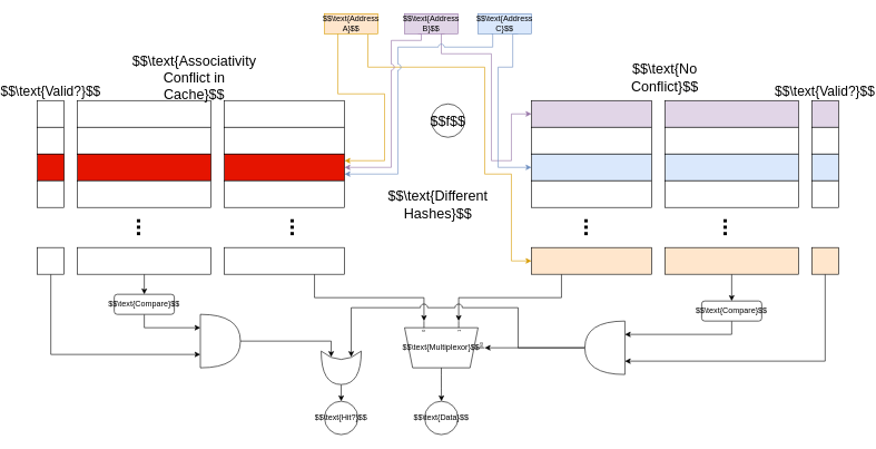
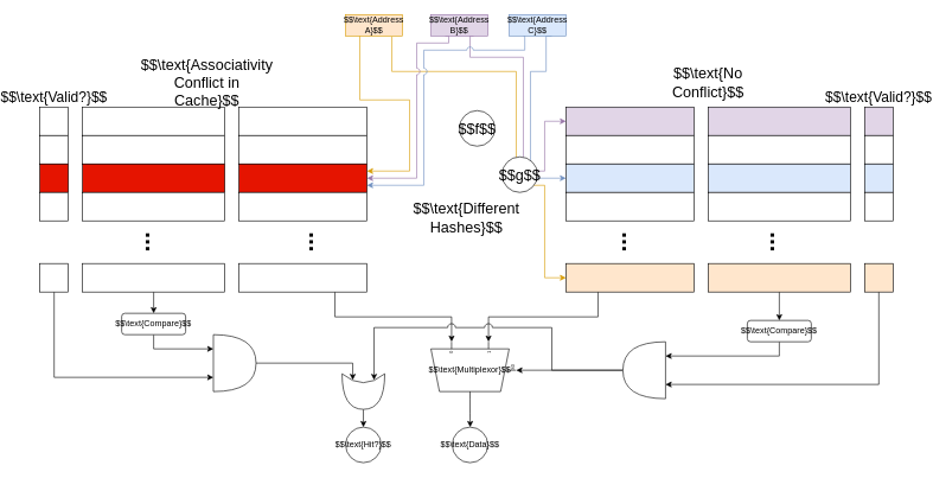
  <mxCell id="0" />
  <mxCell id="1" parent="0" />
  <mxCell id="2" value="" style="rounded=0;whiteSpace=wrap;html=1;" vertex="1" parent="1"><mxGeometry x="20" y="150" width="40" height="40" as="geometry" /></mxCell>
  <mxCell id="3" value="" style="rounded=0;whiteSpace=wrap;html=1;" vertex="1" parent="1"><mxGeometry x="20" y="190" width="40" height="40" as="geometry" /></mxCell>
  <mxCell id="4" value="" style="rounded=0;whiteSpace=wrap;html=1;fillColor=#e51400;fontColor=#ffffff;strokeColor=#000000;" vertex="1" parent="1"><mxGeometry x="20" y="230" width="40" height="40" as="geometry" /></mxCell>
  <mxCell id="5" value="" style="rounded=0;whiteSpace=wrap;html=1;" vertex="1" parent="1"><mxGeometry x="20" y="270" width="40" height="40" as="geometry" /></mxCell>
  <mxCell id="6" style="edgeStyle=orthogonalEdgeStyle;rounded=0;orthogonalLoop=1;jettySize=auto;html=1;exitX=0.5;exitY=1;exitDx=0;exitDy=0;entryX=0;entryY=0.75;entryDx=0;entryDy=0;entryPerimeter=0;" edge="1" parent="1" source="7" target="39"><mxGeometry relative="1" as="geometry"><mxPoint x="260" y="540" as="targetPoint" /></mxGeometry></mxCell>
  <mxCell id="7" value="" style="rounded=0;whiteSpace=wrap;html=1;" vertex="1" parent="1"><mxGeometry x="20" y="370" width="40" height="40" as="geometry" /></mxCell>
  <mxCell id="8" value="" style="rounded=0;whiteSpace=wrap;html=1;" vertex="1" parent="1"><mxGeometry x="80" y="150" width="200" height="40" as="geometry" /></mxCell>
  <mxCell id="9" value="" style="rounded=0;whiteSpace=wrap;html=1;" vertex="1" parent="1"><mxGeometry x="80" y="190" width="200" height="40" as="geometry" /></mxCell>
  <mxCell id="10" value="" style="rounded=0;whiteSpace=wrap;html=1;fillColor=#e51400;fontColor=#ffffff;strokeColor=#000000;" vertex="1" parent="1"><mxGeometry x="80" y="230" width="200" height="40" as="geometry" /></mxCell>
  <mxCell id="11" value="" style="rounded=0;whiteSpace=wrap;html=1;" vertex="1" parent="1"><mxGeometry x="80" y="270" width="200" height="40" as="geometry" /></mxCell>
  <mxCell id="12" style="edgeStyle=orthogonalEdgeStyle;rounded=0;orthogonalLoop=1;jettySize=auto;html=1;exitX=0.5;exitY=1;exitDx=0;exitDy=0;entryX=0.5;entryY=0;entryDx=0;entryDy=0;" edge="1" parent="1" source="13" target="35"><mxGeometry relative="1" as="geometry" /></mxCell>
  <mxCell id="13" value="" style="rounded=0;whiteSpace=wrap;html=1;" vertex="1" parent="1"><mxGeometry x="80" y="370" width="200" height="40" as="geometry" /></mxCell>
  <mxCell id="14" style="edgeStyle=orthogonalEdgeStyle;rounded=0;orthogonalLoop=1;jettySize=auto;html=1;exitX=0.75;exitY=1;exitDx=0;exitDy=0;entryX=1;entryY=0.217;entryDx=0;entryDy=3;entryPerimeter=0;" edge="1" parent="1" source="65" target="44"><mxGeometry relative="1" as="geometry"><mxPoint x="540" y="410" as="sourcePoint" /></mxGeometry></mxCell>
  <mxCell id="15" value="&#10;&lt;span style=&quot;color: rgb(0, 0, 0); font-family: Helvetica; font-size: 34px; font-style: normal; font-variant-ligatures: normal; font-variant-caps: normal; font-weight: 700; letter-spacing: normal; orphans: 2; text-align: center; text-indent: 0px; text-transform: none; widows: 2; word-spacing: 0px; -webkit-text-stroke-width: 0px; text-decoration-thickness: initial; text-decoration-style: initial; text-decoration-color: initial; float: none; display: inline !important;&quot;&gt;...&lt;/span&gt;&#10;&#10;" style="text;html=1;align=center;verticalAlign=middle;whiteSpace=wrap;rounded=0;fontSize=30;labelBackgroundColor=none;rotation=-90;" vertex="1" parent="1"><mxGeometry x="380" y="325" width="60" height="30" as="geometry" /></mxCell>
  <mxCell id="16" value="&#10;&lt;span style=&quot;color: rgb(0, 0, 0); font-family: Helvetica; font-size: 34px; font-style: normal; font-variant-ligatures: normal; font-variant-caps: normal; font-weight: 700; letter-spacing: normal; orphans: 2; text-align: center; text-indent: 0px; text-transform: none; widows: 2; word-spacing: 0px; -webkit-text-stroke-width: 0px; text-decoration-thickness: initial; text-decoration-style: initial; text-decoration-color: initial; float: none; display: inline !important;&quot;&gt;...&lt;/span&gt;&#10;&#10;" style="text;html=1;align=center;verticalAlign=middle;whiteSpace=wrap;rounded=0;fontSize=30;labelBackgroundColor=none;rotation=-90;" vertex="1" parent="1"><mxGeometry x="150" y="325" width="60" height="30" as="geometry" /></mxCell>
  <mxCell id="17" value="$$\text{Valid?}$$" style="text;html=1;strokeColor=none;fillColor=none;align=center;verticalAlign=middle;whiteSpace=wrap;rounded=0;labelBackgroundColor=none;fontSize=20;" vertex="1" parent="1"><mxGeometry x="20" y="120" width="40" height="30" as="geometry" /></mxCell>
  <mxCell id="18" value="" style="rounded=0;whiteSpace=wrap;html=1;fillColor=#e1d5e7;strokeColor=#000000;" vertex="1" parent="1"><mxGeometry x="1180" y="150" width="40" height="40" as="geometry" /></mxCell>
  <mxCell id="19" value="" style="rounded=0;whiteSpace=wrap;html=1;" vertex="1" parent="1"><mxGeometry x="1180" y="190" width="40" height="40" as="geometry" /></mxCell>
  <mxCell id="20" value="" style="rounded=0;whiteSpace=wrap;html=1;fillColor=#dae8fc;strokeColor=#000000;" vertex="1" parent="1"><mxGeometry x="1180" y="230" width="40" height="40" as="geometry" /></mxCell>
  <mxCell id="21" value="" style="rounded=0;whiteSpace=wrap;html=1;" vertex="1" parent="1"><mxGeometry x="1180" y="270" width="40" height="40" as="geometry" /></mxCell>
  <mxCell id="22" style="edgeStyle=orthogonalEdgeStyle;rounded=0;orthogonalLoop=1;jettySize=auto;html=1;exitX=0.5;exitY=1;exitDx=0;exitDy=0;entryX=0;entryY=0.25;entryDx=0;entryDy=0;entryPerimeter=0;" edge="1" parent="1" source="23" target="42"><mxGeometry relative="1" as="geometry" /></mxCell>
  <mxCell id="23" value="" style="rounded=0;whiteSpace=wrap;html=1;fillColor=#ffe6cc;strokeColor=#000000;" vertex="1" parent="1"><mxGeometry x="1180" y="370" width="40" height="40" as="geometry" /></mxCell>
  <mxCell id="24" value="" style="rounded=0;whiteSpace=wrap;html=1;fillColor=#e1d5e7;strokeColor=#000000;" vertex="1" parent="1"><mxGeometry x="960" y="150" width="200" height="40" as="geometry" /></mxCell>
  <mxCell id="25" value="" style="rounded=0;whiteSpace=wrap;html=1;" vertex="1" parent="1"><mxGeometry x="960" y="190" width="200" height="40" as="geometry" /></mxCell>
  <mxCell id="26" value="" style="rounded=0;whiteSpace=wrap;html=1;fillColor=#dae8fc;strokeColor=#000000;" vertex="1" parent="1"><mxGeometry x="960" y="230" width="200" height="40" as="geometry" /></mxCell>
  <mxCell id="27" value="" style="rounded=0;whiteSpace=wrap;html=1;" vertex="1" parent="1"><mxGeometry x="960" y="270" width="200" height="40" as="geometry" /></mxCell>
  <mxCell id="28" style="edgeStyle=orthogonalEdgeStyle;rounded=0;orthogonalLoop=1;jettySize=auto;html=1;exitX=0.5;exitY=1;exitDx=0;exitDy=0;entryX=0.5;entryY=0;entryDx=0;entryDy=0;" edge="1" parent="1" source="29" target="37"><mxGeometry relative="1" as="geometry" /></mxCell>
  <mxCell id="29" value="" style="rounded=0;whiteSpace=wrap;html=1;fillColor=#ffe6cc;strokeColor=#000000;" vertex="1" parent="1"><mxGeometry x="960" y="370" width="200" height="40" as="geometry" /></mxCell>
  <mxCell id="30" style="edgeStyle=orthogonalEdgeStyle;rounded=0;orthogonalLoop=1;jettySize=auto;html=1;exitX=0.25;exitY=1;exitDx=0;exitDy=0;entryX=1;entryY=0.65;entryDx=0;entryDy=3;entryPerimeter=0;" edge="1" parent="1" source="70" target="44"><mxGeometry relative="1" as="geometry"><mxPoint x="700" y="410" as="sourcePoint" /></mxGeometry></mxCell>
  <mxCell id="31" value="&#10;&lt;span style=&quot;color: rgb(0, 0, 0); font-family: Helvetica; font-size: 34px; font-style: normal; font-variant-ligatures: normal; font-variant-caps: normal; font-weight: 700; letter-spacing: normal; orphans: 2; text-align: center; text-indent: 0px; text-transform: none; widows: 2; word-spacing: 0px; -webkit-text-stroke-width: 0px; text-decoration-thickness: initial; text-decoration-style: initial; text-decoration-color: initial; float: none; display: inline !important;&quot;&gt;...&lt;/span&gt;&#10;&#10;" style="text;html=1;strokeColor=none;fillColor=none;align=center;verticalAlign=middle;whiteSpace=wrap;rounded=0;fontSize=30;labelBackgroundColor=none;rotation=-90;" vertex="1" parent="1"><mxGeometry x="820" y="325" width="60" height="30" as="geometry" /></mxCell>
  <mxCell id="32" value="&#10;&lt;span style=&quot;color: rgb(0, 0, 0); font-family: Helvetica; font-size: 34px; font-style: normal; font-variant-ligatures: normal; font-variant-caps: normal; font-weight: 700; letter-spacing: normal; orphans: 2; text-align: center; text-indent: 0px; text-transform: none; widows: 2; word-spacing: 0px; -webkit-text-stroke-width: 0px; text-decoration-thickness: initial; text-decoration-style: initial; text-decoration-color: initial; float: none; display: inline !important;&quot;&gt;...&lt;/span&gt;&#10;&#10;" style="text;html=1;strokeColor=none;fillColor=none;align=center;verticalAlign=middle;whiteSpace=wrap;rounded=0;fontSize=30;labelBackgroundColor=none;rotation=-90;" vertex="1" parent="1"><mxGeometry x="1030" y="325" width="60" height="30" as="geometry" /></mxCell>
  <mxCell id="33" value="$$\text{Valid?}$$" style="text;html=1;strokeColor=none;fillColor=none;align=center;verticalAlign=middle;whiteSpace=wrap;rounded=0;labelBackgroundColor=none;fontSize=20;" vertex="1" parent="1"><mxGeometry x="1180" y="120" width="40" height="30" as="geometry" /></mxCell>
  <mxCell id="34" style="edgeStyle=orthogonalEdgeStyle;rounded=0;orthogonalLoop=1;jettySize=auto;html=1;exitX=0.5;exitY=1;exitDx=0;exitDy=0;entryX=0;entryY=0.25;entryDx=0;entryDy=0;entryPerimeter=0;" edge="1" parent="1" source="35" target="39"><mxGeometry relative="1" as="geometry" /></mxCell>
  <mxCell id="35" value="$$\text{Compare}$$" style="rounded=1;whiteSpace=wrap;html=1;" vertex="1" parent="1"><mxGeometry x="135" y="440" width="90" height="30" as="geometry" /></mxCell>
  <mxCell id="36" style="edgeStyle=orthogonalEdgeStyle;rounded=0;orthogonalLoop=1;jettySize=auto;html=1;exitX=0.5;exitY=1;exitDx=0;exitDy=0;entryX=0;entryY=0.75;entryDx=0;entryDy=0;entryPerimeter=0;" edge="1" parent="1" source="37" target="42"><mxGeometry relative="1" as="geometry" /></mxCell>
  <mxCell id="37" value="$$\text{Compare}$$" style="rounded=1;whiteSpace=wrap;html=1;" vertex="1" parent="1"><mxGeometry x="1015" y="450" width="90" height="30" as="geometry" /></mxCell>
  <mxCell id="38" style="edgeStyle=orthogonalEdgeStyle;rounded=0;orthogonalLoop=1;jettySize=auto;html=1;exitX=1;exitY=0.5;exitDx=0;exitDy=0;exitPerimeter=0;entryX=0.175;entryY=0.75;entryDx=0;entryDy=0;entryPerimeter=0;" edge="1" parent="1" source="39" target="48"><mxGeometry relative="1" as="geometry"><mxPoint x="490" y="520" as="targetPoint" /><Array as="points"><mxPoint x="460" y="510" /></Array></mxGeometry></mxCell>
  <mxCell id="39" value="" style="shape=or;whiteSpace=wrap;html=1;" vertex="1" parent="1"><mxGeometry x="264" y="470" width="60" height="80" as="geometry" /></mxCell>
  <mxCell id="40" style="edgeStyle=orthogonalEdgeStyle;rounded=0;orthogonalLoop=1;jettySize=auto;html=1;exitX=1;exitY=0.5;exitDx=0;exitDy=0;exitPerimeter=0;entryX=0.375;entryY=1;entryDx=10;entryDy=0;entryPerimeter=0;" edge="1" parent="1" source="42" target="44"><mxGeometry relative="1" as="geometry" /></mxCell>
  <mxCell id="41" style="edgeStyle=orthogonalEdgeStyle;rounded=0;orthogonalLoop=1;jettySize=auto;html=1;exitX=1;exitY=0.5;exitDx=0;exitDy=0;exitPerimeter=0;entryX=0.175;entryY=0.25;entryDx=0;entryDy=0;entryPerimeter=0;jumpStyle=arc;jumpSize=11;" edge="1" parent="1" source="42" target="48"><mxGeometry relative="1" as="geometry"><mxPoint x="640" y="650" as="targetPoint" /><Array as="points"><mxPoint x="740" y="520" /><mxPoint x="740" y="460" /><mxPoint x="490" y="460" /></Array></mxGeometry></mxCell>
  <mxCell id="42" value="" style="shape=or;whiteSpace=wrap;html=1;rotation=-180;" vertex="1" parent="1"><mxGeometry x="840" y="480" width="60" height="80" as="geometry" /></mxCell>
  <mxCell id="43" style="edgeStyle=orthogonalEdgeStyle;rounded=0;orthogonalLoop=1;jettySize=auto;html=1;exitX=0;exitY=0.458;exitDx=0;exitDy=0;exitPerimeter=0;" edge="1" parent="1" source="44"><mxGeometry relative="1" as="geometry"><mxPoint x="625.231" y="600" as="targetPoint" /></mxGeometry></mxCell>
  <mxCell id="44" value="" style="shadow=0;dashed=0;align=center;html=1;strokeWidth=1;shape=mxgraph.electrical.abstract.mux2;operation=demux;rotation=-90;" vertex="1" parent="1"><mxGeometry x="590" y="460" width="80" height="120" as="geometry" /></mxCell>
  <mxCell id="45" value="$$\text{Multiplexor}$$" style="text;html=1;strokeColor=none;fillColor=none;align=center;verticalAlign=middle;whiteSpace=wrap;rounded=0;" vertex="1" parent="1"><mxGeometry x="590" y="505" width="70" height="30" as="geometry" /></mxCell>
  <mxCell id="46" value="$$\text{Hit?}$$" style="ellipse;whiteSpace=wrap;html=1;aspect=fixed;" vertex="1" parent="1"><mxGeometry x="450" y="600" width="50" height="50" as="geometry" /></mxCell>
  <mxCell id="47" style="edgeStyle=orthogonalEdgeStyle;rounded=0;orthogonalLoop=1;jettySize=auto;html=1;exitX=1;exitY=0.5;exitDx=0;exitDy=0;exitPerimeter=0;entryX=0.5;entryY=0;entryDx=0;entryDy=0;" edge="1" parent="1" source="48" target="46"><mxGeometry relative="1" as="geometry" /></mxCell>
  <mxCell id="48" value="" style="shape=xor;whiteSpace=wrap;html=1;rotation=90;" vertex="1" parent="1"><mxGeometry x="450" y="520" width="50" height="60" as="geometry" /></mxCell>
  <mxCell id="49" value="$$\text{Data}$$" style="ellipse;whiteSpace=wrap;html=1;aspect=fixed;" vertex="1" parent="1"><mxGeometry x="600" y="600" width="50" height="50" as="geometry" /></mxCell>
  <mxCell id="50" style="edgeStyle=orthogonalEdgeStyle;rounded=0;orthogonalLoop=1;jettySize=auto;html=1;exitX=0.25;exitY=1;exitDx=0;exitDy=0;entryX=1;entryY=0.25;entryDx=0;entryDy=0;jumpStyle=arc;jumpSize=9;fillColor=#ffe6cc;strokeColor=#d79b00;" edge="1" parent="1" source="52" target="63"><mxGeometry relative="1" as="geometry"><Array as="points"><mxPoint x="470" y="140" /><mxPoint x="540" y="140" /><mxPoint x="540" y="240" /></Array></mxGeometry></mxCell>
  <mxCell id="51" style="edgeStyle=orthogonalEdgeStyle;rounded=0;orthogonalLoop=1;jettySize=auto;html=1;exitX=0.813;exitY=1.038;exitDx=0;exitDy=0;entryX=0;entryY=0.5;entryDx=0;entryDy=0;exitPerimeter=0;fillColor=#ffe6cc;strokeColor=#d79b00;" edge="1" parent="1" source="52" target="70"><mxGeometry relative="1" as="geometry"><Array as="points"><mxPoint x="515" y="100" /><mxPoint x="690" y="100" /><mxPoint x="690" y="260" /><mxPoint x="730" y="260" /><mxPoint x="730" y="390" /></Array></mxGeometry></mxCell>
  <mxCell id="52" value="$$\text{Address A}$$" style="text;html=1;strokeColor=#d79b00;fillColor=#ffe6cc;align=center;verticalAlign=middle;whiteSpace=wrap;rounded=0;" vertex="1" parent="1"><mxGeometry x="450" y="20" width="80" height="30" as="geometry" /></mxCell>
  <mxCell id="53" style="edgeStyle=orthogonalEdgeStyle;rounded=0;orthogonalLoop=1;jettySize=auto;html=1;exitX=0.25;exitY=1;exitDx=0;exitDy=0;entryX=1;entryY=0.5;entryDx=0;entryDy=0;jumpStyle=arc;jumpSize=9;fillColor=#e1d5e7;strokeColor=#9673a6;" edge="1" parent="1" source="55" target="63"><mxGeometry relative="1" as="geometry"><Array as="points"><mxPoint x="595" y="60" /><mxPoint x="550" y="60" /><mxPoint x="550" y="250" /></Array></mxGeometry></mxCell>
  <mxCell id="54" style="edgeStyle=orthogonalEdgeStyle;rounded=0;orthogonalLoop=1;jettySize=auto;html=1;exitX=0.75;exitY=1;exitDx=0;exitDy=0;entryX=0;entryY=0.5;entryDx=0;entryDy=0;fillColor=#e1d5e7;strokeColor=#9673a6;" edge="1" parent="1" source="55" target="66"><mxGeometry relative="1" as="geometry"><Array as="points"><mxPoint x="625" y="80" /><mxPoint x="700" y="80" /><mxPoint x="700" y="240" /><mxPoint x="730" y="240" /><mxPoint x="730" y="170" /></Array></mxGeometry></mxCell>
  <mxCell id="55" value="$$\text{Address B}$$" style="text;html=1;strokeColor=#9673a6;fillColor=#e1d5e7;align=center;verticalAlign=middle;whiteSpace=wrap;rounded=0;" vertex="1" parent="1"><mxGeometry x="570" y="20" width="80" height="30" as="geometry" /></mxCell>
  <mxCell id="56" style="edgeStyle=orthogonalEdgeStyle;rounded=0;orthogonalLoop=1;jettySize=auto;html=1;exitX=0.25;exitY=1;exitDx=0;exitDy=0;entryX=1;entryY=0.75;entryDx=0;entryDy=0;jumpStyle=arc;jumpSize=9;fillColor=#dae8fc;strokeColor=#6c8ebf;" edge="1" parent="1" source="58" target="63"><mxGeometry relative="1" as="geometry"><Array as="points"><mxPoint x="702" y="70" /><mxPoint x="560" y="70" /><mxPoint x="560" y="260" /></Array></mxGeometry></mxCell>
  <mxCell id="57" style="edgeStyle=orthogonalEdgeStyle;rounded=0;orthogonalLoop=1;jettySize=auto;html=1;exitX=0.75;exitY=1;exitDx=0;exitDy=0;entryX=0;entryY=0.5;entryDx=0;entryDy=0;fillColor=#dae8fc;strokeColor=#6c8ebf;" edge="1" parent="1" source="58" target="68"><mxGeometry relative="1" as="geometry"><Array as="points"><mxPoint x="732" y="100" /><mxPoint x="710" y="100" /><mxPoint x="710" y="250" /></Array></mxGeometry></mxCell>
  <mxCell id="58" value="$$\text{Address C}$$" style="text;html=1;strokeColor=#6c8ebf;fillColor=#dae8fc;align=center;verticalAlign=middle;whiteSpace=wrap;rounded=0;" vertex="1" parent="1"><mxGeometry x="680" y="20" width="80" height="30" as="geometry" /></mxCell>
  <mxCell id="59" value="$$f$$" style="ellipse;whiteSpace=wrap;html=1;aspect=fixed;fontSize=21;" vertex="1" parent="1"><mxGeometry x="610" y="155" width="50" height="50" as="geometry" /></mxCell>
+ <mxCell id="60" value="$$g$$" style="ellipse;whiteSpace=wrap;html=1;aspect=fixed;fontSize=21;" vertex="1" parent="1"><mxGeometry x="670" y="220" width="50" height="50" as="geometry" /></mxCell>
  <mxCell id="61" value="" style="rounded=0;whiteSpace=wrap;html=1;fontSize=10;" vertex="1" parent="1"><mxGeometry x="300" y="150" width="180.0" height="40" as="geometry" /></mxCell>
  <mxCell id="62" value="" style="rounded=0;whiteSpace=wrap;html=1;fontSize=12;" vertex="1" parent="1"><mxGeometry x="300" y="190" width="180.0" height="40" as="geometry" /></mxCell>
  <mxCell id="63" value="" style="rounded=0;whiteSpace=wrap;html=1;fillColor=#e51400;fontColor=#ffffff;strokeColor=#000000;" vertex="1" parent="1"><mxGeometry x="300" y="230" width="180.0" height="40" as="geometry" /></mxCell>
  <mxCell id="64" value="" style="rounded=0;whiteSpace=wrap;html=1;" vertex="1" parent="1"><mxGeometry x="300" y="270" width="180.0" height="40" as="geometry" /></mxCell>
  <mxCell id="65" value="" style="rounded=0;whiteSpace=wrap;html=1;" vertex="1" parent="1"><mxGeometry x="300" y="370" width="180.0" height="40" as="geometry" /></mxCell>
  <mxCell id="66" value="" style="rounded=0;whiteSpace=wrap;html=1;fontSize=10;fillColor=#e1d5e7;strokeColor=#000000;" vertex="1" parent="1"><mxGeometry x="760" y="150" width="180.0" height="40" as="geometry" /></mxCell>
  <mxCell id="67" value="" style="rounded=0;whiteSpace=wrap;html=1;fontSize=12;" vertex="1" parent="1"><mxGeometry x="760" y="190" width="180.0" height="40" as="geometry" /></mxCell>
  <mxCell id="68" value="" style="rounded=0;whiteSpace=wrap;html=1;fillColor=#dae8fc;strokeColor=#000000;" vertex="1" parent="1"><mxGeometry x="760" y="230" width="180.0" height="40" as="geometry" /></mxCell>
  <mxCell id="69" value="" style="rounded=0;whiteSpace=wrap;html=1;" vertex="1" parent="1"><mxGeometry x="760" y="270" width="180.0" height="40" as="geometry" /></mxCell>
  <mxCell id="70" value="" style="rounded=0;whiteSpace=wrap;html=1;fillColor=#ffe6cc;strokeColor=#000000;" vertex="1" parent="1"><mxGeometry x="760" y="370" width="180.0" height="40" as="geometry" /></mxCell>
  <mxCell id="71" value="$$\text{Associativity Conflict in Cache}$$" style="text;html=1;strokeColor=none;fillColor=none;align=center;verticalAlign=middle;whiteSpace=wrap;rounded=0;fontSize=21;" vertex="1" parent="1"><mxGeometry x="225" y="100" width="60" height="30" as="geometry" /></mxCell>
  <mxCell id="72" value="$$\text{No Conflict}$$" style="text;html=1;strokeColor=none;fillColor=none;align=center;verticalAlign=middle;whiteSpace=wrap;rounded=0;fontSize=21;" vertex="1" parent="1"><mxGeometry x="930" y="100" width="60" height="30" as="geometry" /></mxCell>
  <mxCell id="73" value="$$\text{Different Hashes}$$" style="text;html=1;strokeColor=none;fillColor=none;align=center;verticalAlign=middle;whiteSpace=wrap;rounded=0;fontSize=21;" vertex="1" parent="1"><mxGeometry x="590" y="290" width="60" height="30" as="geometry" /></mxCell>
